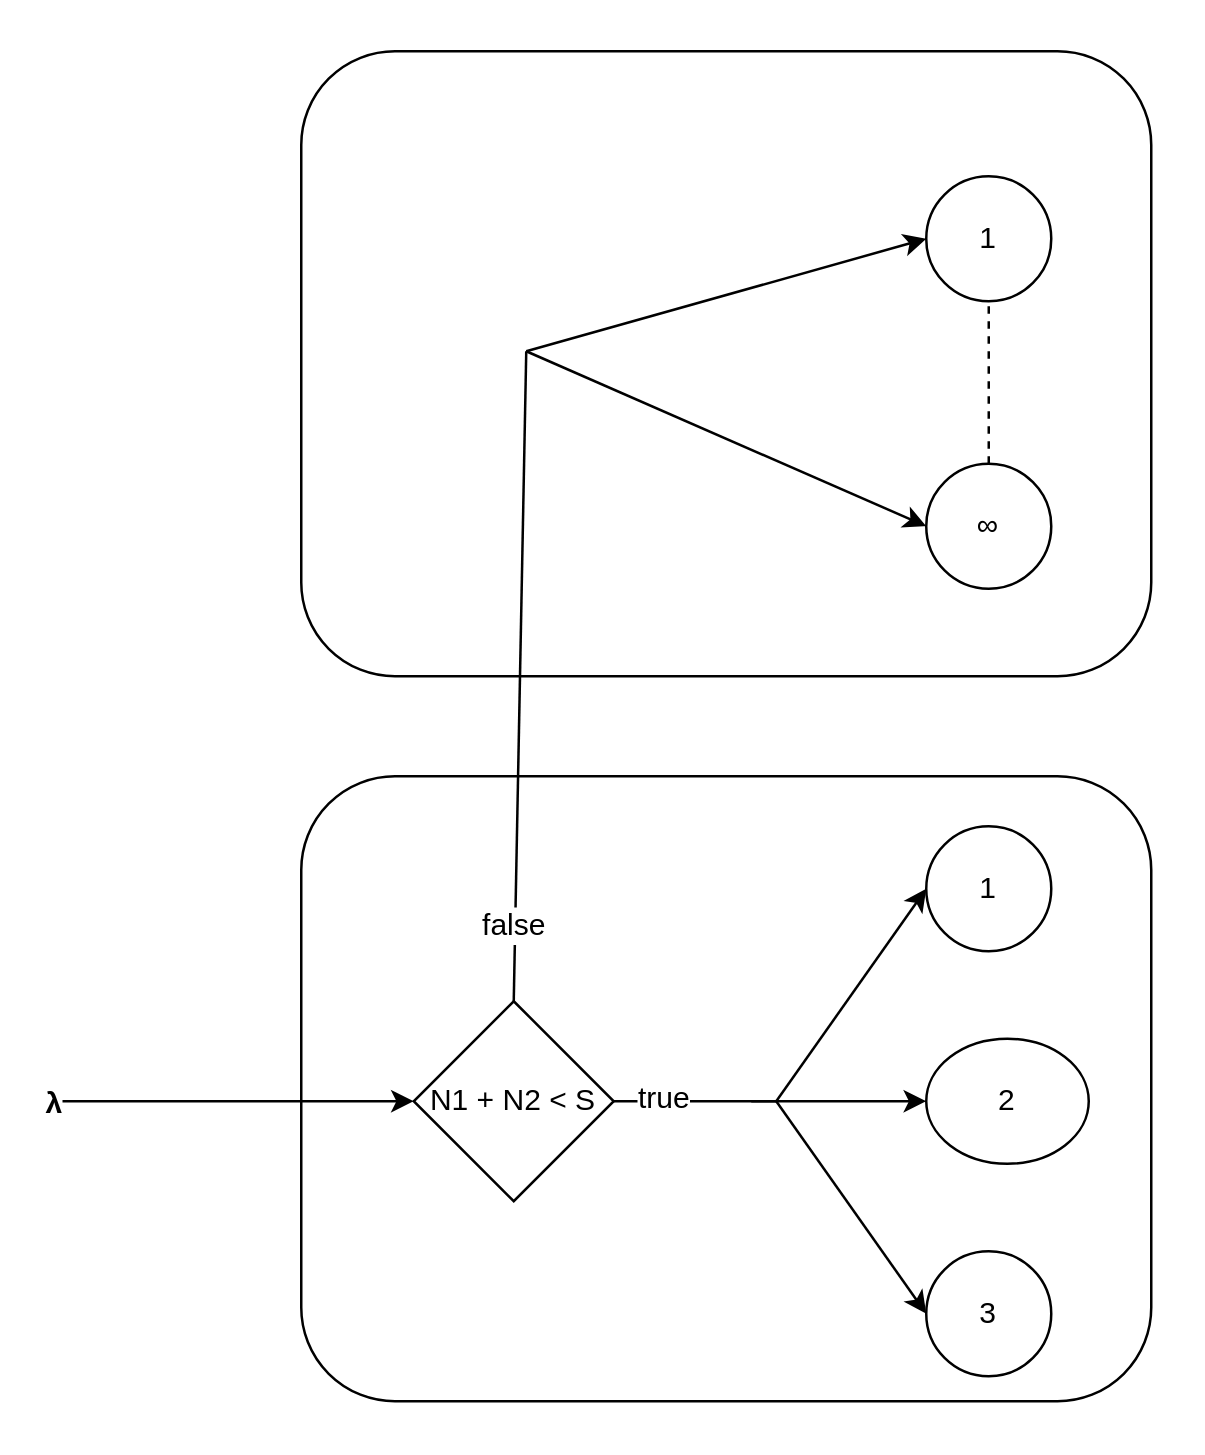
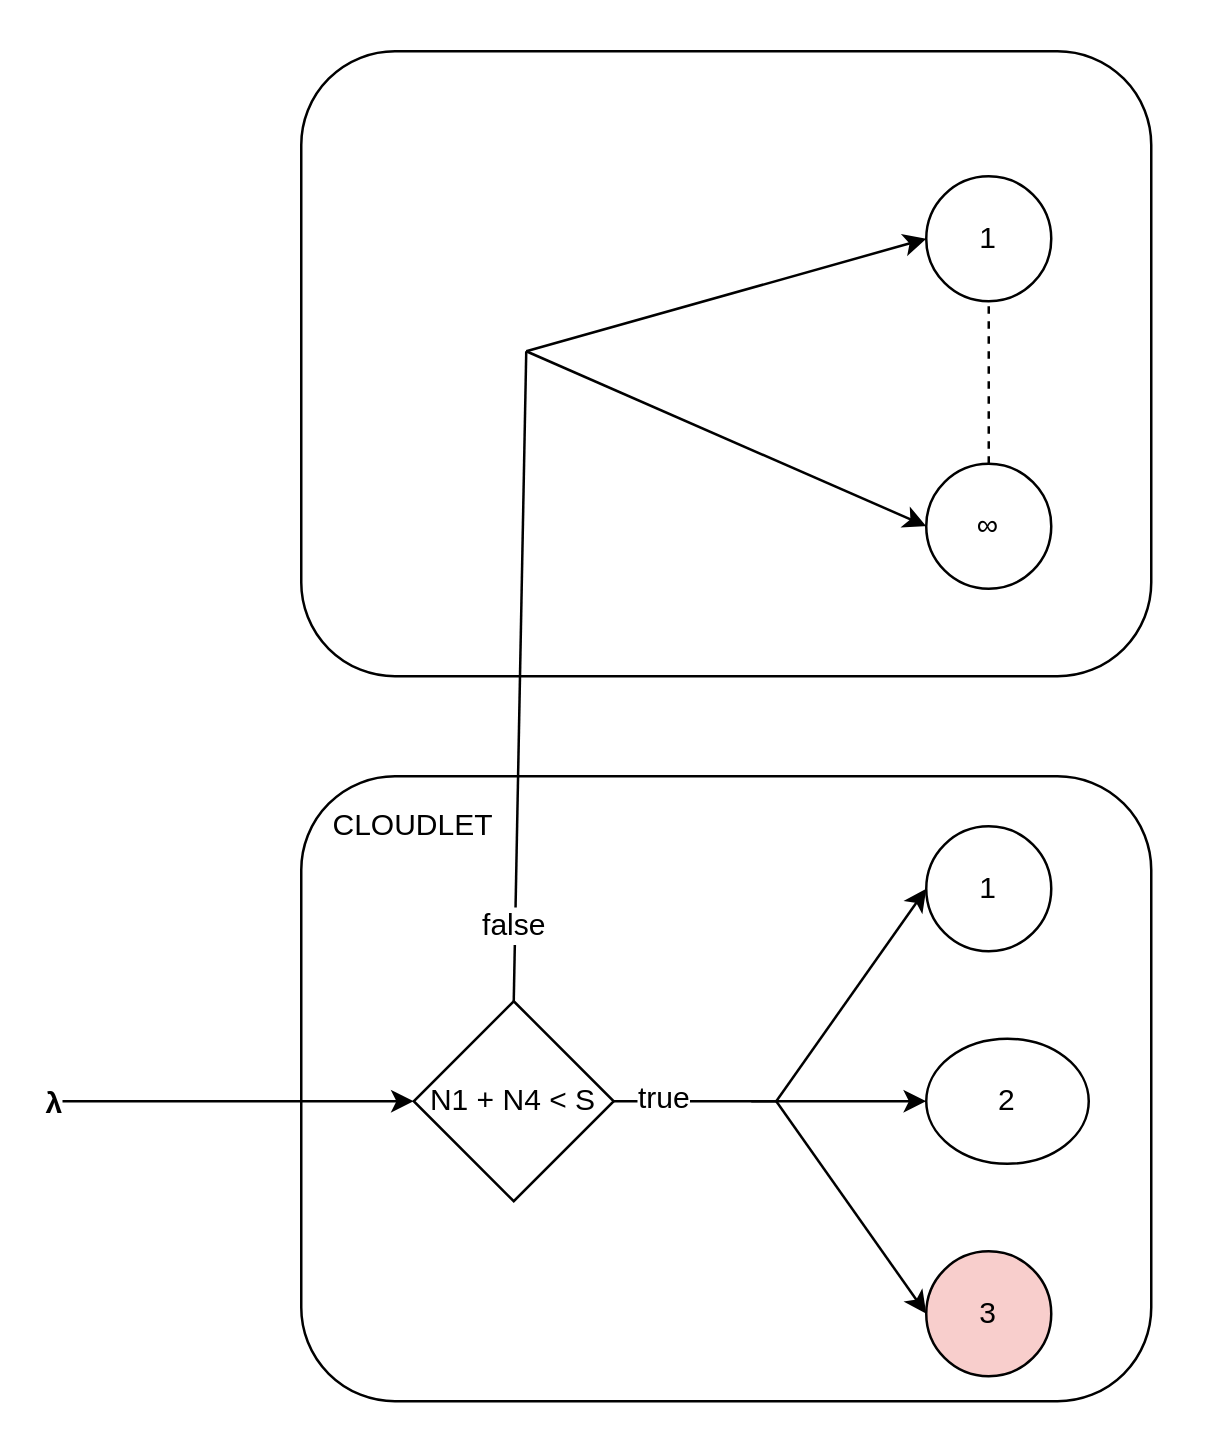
  <mxCell id="0" />
  <mxCell id="1" parent="0" />
  <mxCell id="2" value="" style="rounded=1;whiteSpace=wrap;html=1;" vertex="1" parent="1"><mxGeometry x="120" y="20" width="340" height="250" as="geometry" /></mxCell>
  <mxCell id="3" value="" style="rounded=1;whiteSpace=wrap;html=1;" vertex="1" parent="1"><mxGeometry x="120" y="310" width="340" height="250" as="geometry" /></mxCell>
- <mxCell id="4" value="N1 + N2 &amp;lt; S" style="rhombus;whiteSpace=wrap;html=1;" vertex="1" parent="1"><mxGeometry x="165" y="400" width="80" height="80" as="geometry" /></mxCell>
+ <mxCell id="4" value="N1 + N4 &amp;lt; S" style="rhombus;whiteSpace=wrap;html=1;" vertex="1" parent="1"><mxGeometry x="165" y="400" width="80" height="80" as="geometry" /></mxCell>
  <mxCell id="5" value="1" style="ellipse;whiteSpace=wrap;html=1;aspect=fixed;" vertex="1" parent="1"><mxGeometry x="370" y="330" width="50" height="50" as="geometry" /></mxCell>
  <mxCell id="6" value="2" style="ellipse;whiteSpace=wrap;html=1;aspect=fixed;" vertex="1" parent="1"><mxGeometry x="370" y="415" width="65" height="50" as="geometry" /></mxCell>
- <mxCell id="7" value="3" style="ellipse;whiteSpace=wrap;html=1;aspect=fixed;" vertex="1" parent="1"><mxGeometry x="370" y="500" width="50" height="50" as="geometry" /></mxCell>
+ <mxCell id="7" value="3" style="ellipse;whiteSpace=wrap;html=1;aspect=fixed;fillColor=#f8cecc;" vertex="1" parent="1"><mxGeometry x="370" y="500" width="50" height="50" as="geometry" /></mxCell>
  <mxCell id="8" value="" style="endArrow=classic;html=1;entryX=0;entryY=0.5;entryDx=0;entryDy=0;" edge="1" parent="1" target="4"><mxGeometry width="50" height="50" relative="1" as="geometry"><mxPoint x="20" y="440" as="sourcePoint" /><mxPoint x="50" y="430" as="targetPoint" /></mxGeometry></mxCell>
  <mxCell id="9" value="&lt;b&gt;&lt;span lang=&quot;el&quot; title=&quot;Greek language text&quot;&gt;λ&lt;/span&gt;&lt;/b&gt;" style="text;html=1;resizable=0;points=[];align=center;verticalAlign=middle;labelBackgroundColor=#ffffff;" vertex="1" connectable="0" parent="8"><mxGeometry x="-0.919" y="2" relative="1" as="geometry"><mxPoint x="-5.5" y="2" as="offset" /></mxGeometry></mxCell>
  <mxCell id="10" value="1" style="ellipse;whiteSpace=wrap;html=1;aspect=fixed;" vertex="1" parent="1"><mxGeometry x="370" y="70" width="50" height="50" as="geometry" /></mxCell>
  <mxCell id="11" value="&lt;span&gt;∞&lt;/span&gt;" style="ellipse;whiteSpace=wrap;html=1;aspect=fixed;" vertex="1" parent="1"><mxGeometry x="370" y="185" width="50" height="50" as="geometry" /></mxCell>
  <mxCell id="12" value="" style="endArrow=none;dashed=1;html=1;entryX=0.5;entryY=1;entryDx=0;entryDy=0;exitX=0.5;exitY=0;exitDx=0;exitDy=0;" edge="1" parent="1" source="11" target="10"><mxGeometry width="50" height="50" relative="1" as="geometry"><mxPoint x="10" y="270" as="sourcePoint" /><mxPoint x="60" y="220" as="targetPoint" /></mxGeometry></mxCell>
  <mxCell id="13" value="" style="endArrow=none;html=1;exitX=0.5;exitY=0;exitDx=0;exitDy=0;" edge="1" parent="1" source="4"><mxGeometry width="50" height="50" relative="1" as="geometry"><mxPoint x="100" y="210" as="sourcePoint" /><mxPoint x="210" y="140" as="targetPoint" /></mxGeometry></mxCell>
  <mxCell id="14" value="false" style="text;html=1;resizable=0;points=[];align=center;verticalAlign=middle;labelBackgroundColor=#ffffff;" vertex="1" connectable="0" parent="13"><mxGeometry x="-0.767" y="1" relative="1" as="geometry"><mxPoint as="offset" /></mxGeometry></mxCell>
  <mxCell id="15" value="" style="endArrow=classic;html=1;entryX=0;entryY=0.5;entryDx=0;entryDy=0;" edge="1" parent="1" target="11"><mxGeometry width="50" height="50" relative="1" as="geometry"><mxPoint x="210" y="140" as="sourcePoint" /><mxPoint x="-60" y="230" as="targetPoint" /></mxGeometry></mxCell>
  <mxCell id="16" value="" style="endArrow=classic;html=1;entryX=0;entryY=0.5;entryDx=0;entryDy=0;" edge="1" parent="1" target="10"><mxGeometry width="50" height="50" relative="1" as="geometry"><mxPoint x="210" y="140" as="sourcePoint" /><mxPoint x="-180" y="300" as="targetPoint" /></mxGeometry></mxCell>
  <mxCell id="17" value="" style="endArrow=none;html=1;exitX=1;exitY=0.5;exitDx=0;exitDy=0;" edge="1" parent="1" source="4"><mxGeometry width="50" height="50" relative="1" as="geometry"><mxPoint x="-110" y="500" as="sourcePoint" /><mxPoint x="310" y="440" as="targetPoint" /></mxGeometry></mxCell>
  <mxCell id="18" value="true" style="text;html=1;resizable=0;points=[];align=center;verticalAlign=middle;labelBackgroundColor=#ffffff;" vertex="1" connectable="0" parent="17"><mxGeometry x="-0.417" y="2" relative="1" as="geometry"><mxPoint as="offset" /></mxGeometry></mxCell>
  <mxCell id="19" value="" style="endArrow=classic;html=1;entryX=0;entryY=0.5;entryDx=0;entryDy=0;" edge="1" parent="1" target="5"><mxGeometry width="50" height="50" relative="1" as="geometry"><mxPoint x="310" y="440" as="sourcePoint" /><mxPoint x="-20" y="550" as="targetPoint" /></mxGeometry></mxCell>
  <mxCell id="20" value="" style="endArrow=classic;html=1;entryX=0;entryY=0.5;entryDx=0;entryDy=0;" edge="1" parent="1" target="6"><mxGeometry width="50" height="50" relative="1" as="geometry"><mxPoint x="300" y="440" as="sourcePoint" /><mxPoint x="60" y="570" as="targetPoint" /></mxGeometry></mxCell>
  <mxCell id="21" value="" style="endArrow=classic;html=1;entryX=0;entryY=0.5;entryDx=0;entryDy=0;" edge="1" parent="1" target="7"><mxGeometry width="50" height="50" relative="1" as="geometry"><mxPoint x="310" y="440" as="sourcePoint" /><mxPoint x="359.857" y="524.857" as="targetPoint" /></mxGeometry></mxCell>
+ <mxCell id="22" value="CLOUDLET" style="text;html=1;strokeColor=none;fillColor=none;align=center;verticalAlign=middle;whiteSpace=wrap;rounded=0;" vertex="1" parent="1"><mxGeometry x="144.5" y="320" width="40" height="20" as="geometry" /></mxCell>
